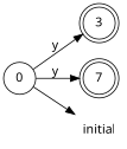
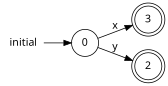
  digraph {
    fontname="Noto Sans"
    rankdir=LR
    node [fontname="Noto Sans" shape=doublecircle]
    edge [fontname="Noto Sans"]
    0 [shape=circle]
    n2 [label=3]
-   2 [label=7]
+   2
    initial [shape=plaintext]
-   0 -> n2 [label=y]
+   0 -> n2 [label=x]
    0 -> 2 [label=y]
-   0 -> initial
+   initial -> 0
  }
